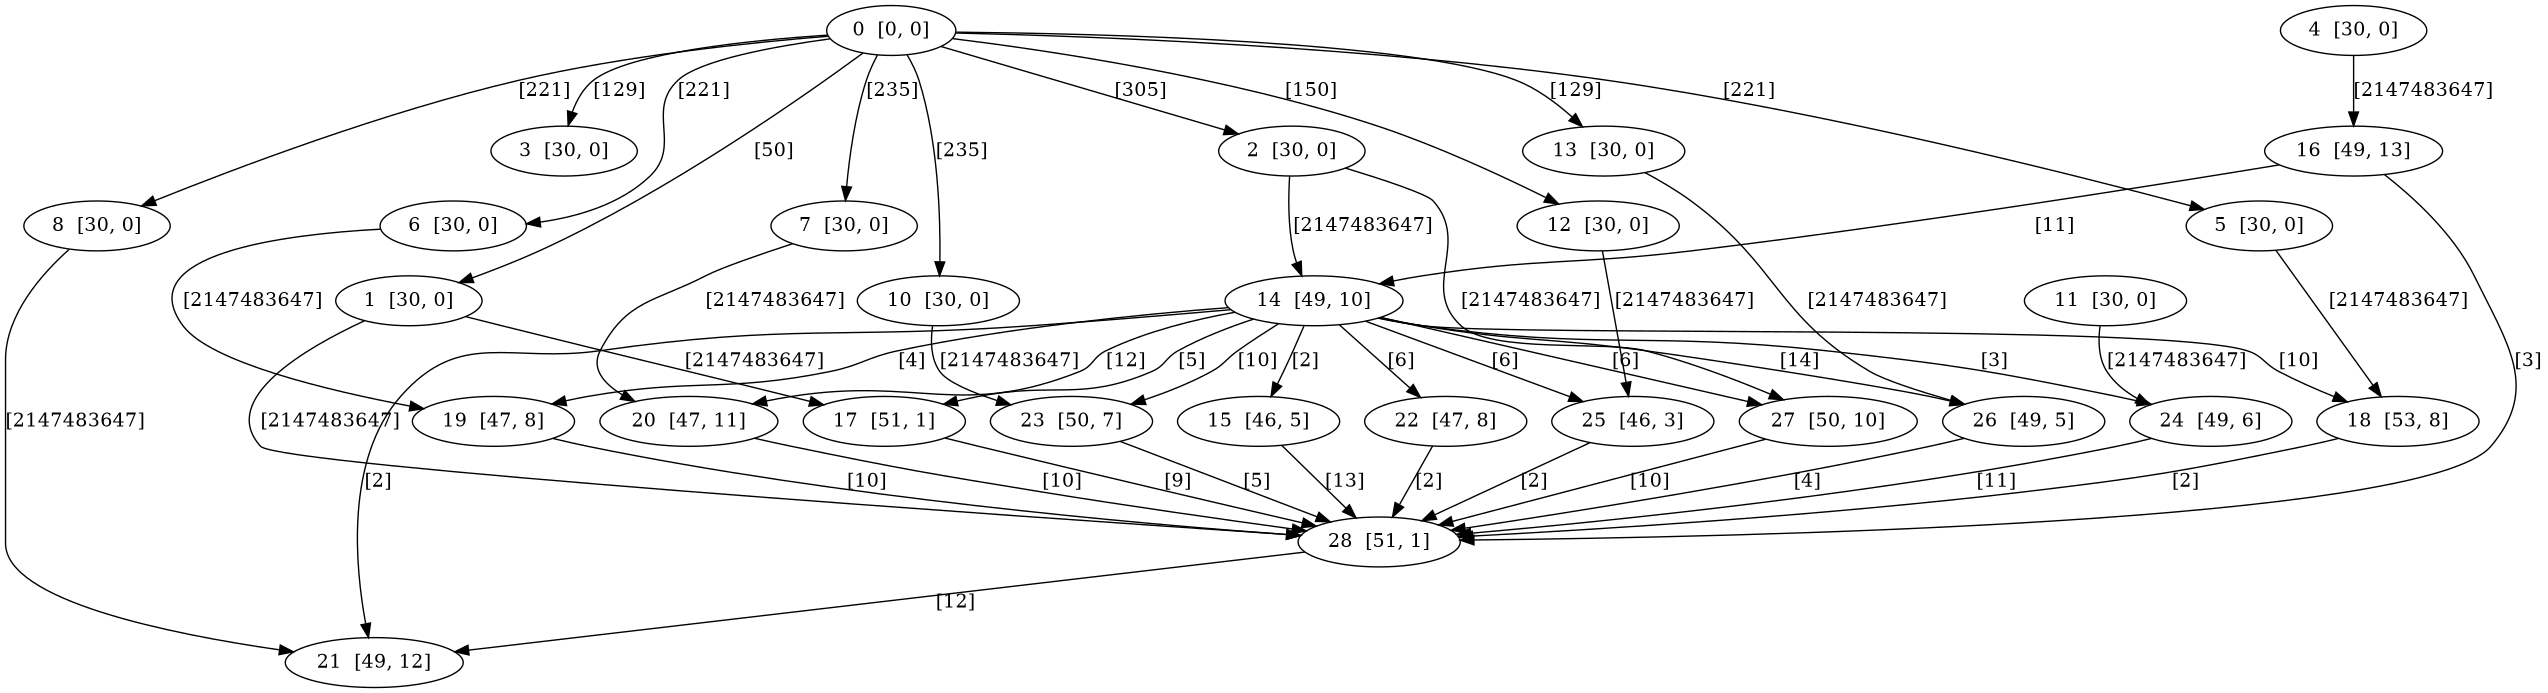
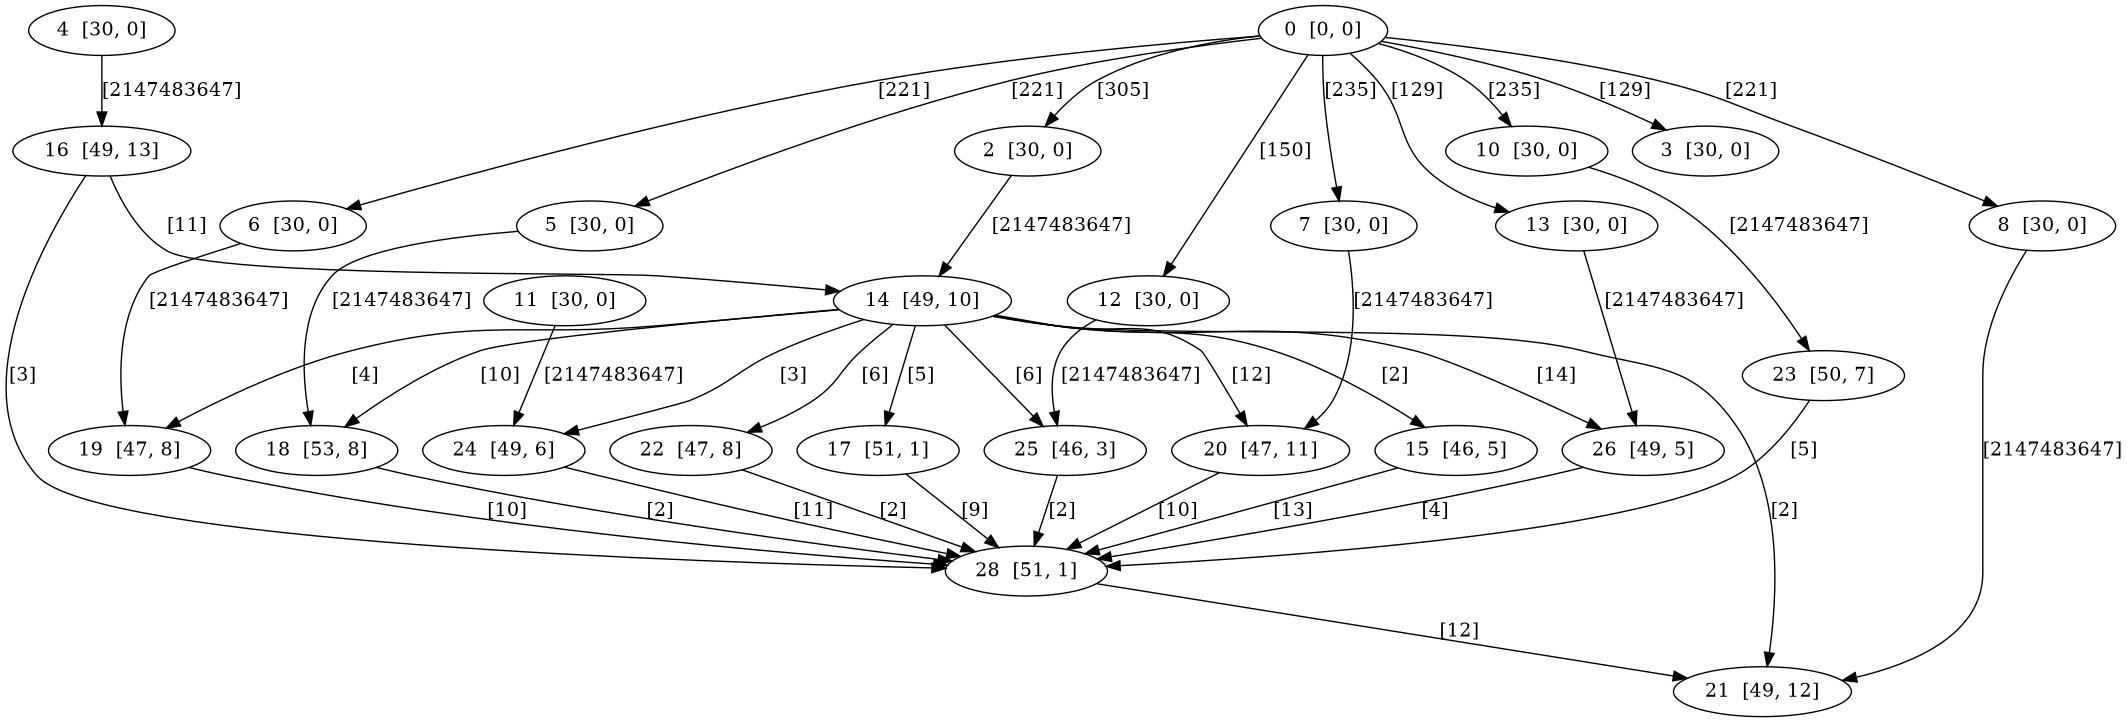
  digraph {
    n1 [label="0  [0, 0]"]
-   n2 [label="1  [30, 0]"]
    n3 [label="2  [30, 0]"]
    n4 [label="3  [30, 0]"]
    n5 [label="5  [30, 0]"]
    n6 [label="6  [30, 0]"]
    n7 [label="7  [30, 0]"]
    n8 [label="8  [30, 0]"]
    n9 [label="10  [30, 0]"]
    n10 [label="12  [30, 0]"]
    n11 [label="13  [30, 0]"]
    n12 [label="17  [51, 1]"]
    n13 [label="28  [51, 1]"]
    n14 [label="14  [49, 10]"]
-   n15 [label="27  [50, 10]"]
    n16 [label="4  [30, 0]"]
    n17 [label="16  [49, 13]"]
    n18 [label="18  [53, 8]"]
    n19 [label="19  [47, 8]"]
    n20 [label="20  [47, 11]"]
    n21 [label="21  [49, 12]"]
    n22 [label="23  [50, 7]"]
    n23 [label="11  [30, 0]"]
    n24 [label="24  [49, 6]"]
    n25 [label="25  [46, 3]"]
    n26 [label="26  [49, 5]"]
    n27 [label="15  [46, 5]"]
    n28 [label="22  [47, 8]"]
-   n1 -> n2 [label="[50]"]
    n1 -> n3 [label="[305]"]
    n1 -> n4 [label="[129]"]
    n1 -> n5 [label="[221]"]
    n1 -> n6 [label="[221]"]
    n1 -> n7 [label="[235]"]
    n1 -> n8 [label="[221]"]
    n1 -> n9 [label="[235]"]
    n1 -> n10 [label="[150]"]
    n1 -> n11 [label="[129]"]
-   n2 -> n12 [label="[2147483647]"]
-   n2 -> n13 [label="[2147483647]"]
    n3 -> n14 [label="[2147483647]"]
-   n3 -> n15 [label="[2147483647]"]
    n5 -> n18 [label="[2147483647]"]
    n6 -> n19 [label="[2147483647]"]
    n7 -> n20 [label="[2147483647]"]
    n8 -> n21 [label="[2147483647]"]
    n9 -> n22 [label="[2147483647]"]
    n10 -> n25 [label="[2147483647]"]
    n11 -> n26 [label="[2147483647]"]
    n12 -> n13 [label="[9]"]
    n13 -> n21 [label="[12]"]
    n14 -> n12 [label="[5]"]
-   n14 -> n15 [label="[6]"]
    n14 -> n18 [label="[10]"]
    n14 -> n19 [label="[4]"]
    n14 -> n20 [label="[12]"]
    n14 -> n21 [label="[2]"]
-   n14 -> n22 [label="[10]"]
    n14 -> n24 [label="[3]"]
    n14 -> n25 [label="[6]"]
    n14 -> n26 [label="[14]"]
    n14 -> n27 [label="[2]"]
    n14 -> n28 [label="[6]"]
-   n15 -> n13 [label="[10]"]
    n16 -> n17 [label="[2147483647]"]
    n17 -> n13 [label="[3]"]
    n17 -> n14 [label="[11]"]
    n18 -> n13 [label="[2]"]
    n19 -> n13 [label="[10]"]
    n20 -> n13 [label="[10]"]
    n22 -> n13 [label="[5]"]
    n23 -> n24 [label="[2147483647]"]
    n24 -> n13 [label="[11]"]
    n25 -> n13 [label="[2]"]
    n26 -> n13 [label="[4]"]
    n27 -> n13 [label="[13]"]
    n28 -> n13 [label="[2]"]
  }
